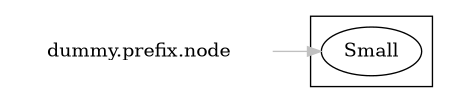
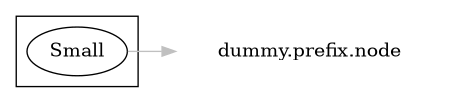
  digraph {
    rankdir=LR
    node [shape=oval]
    Small
    "dummy.prefix.node" [color=invis]
    subgraph cluster_1 {
      Small
    }
-   "dummy.prefix.node" -> Small [color=grey]
+   Small -> "dummy.prefix.node" [color=grey]
  }
